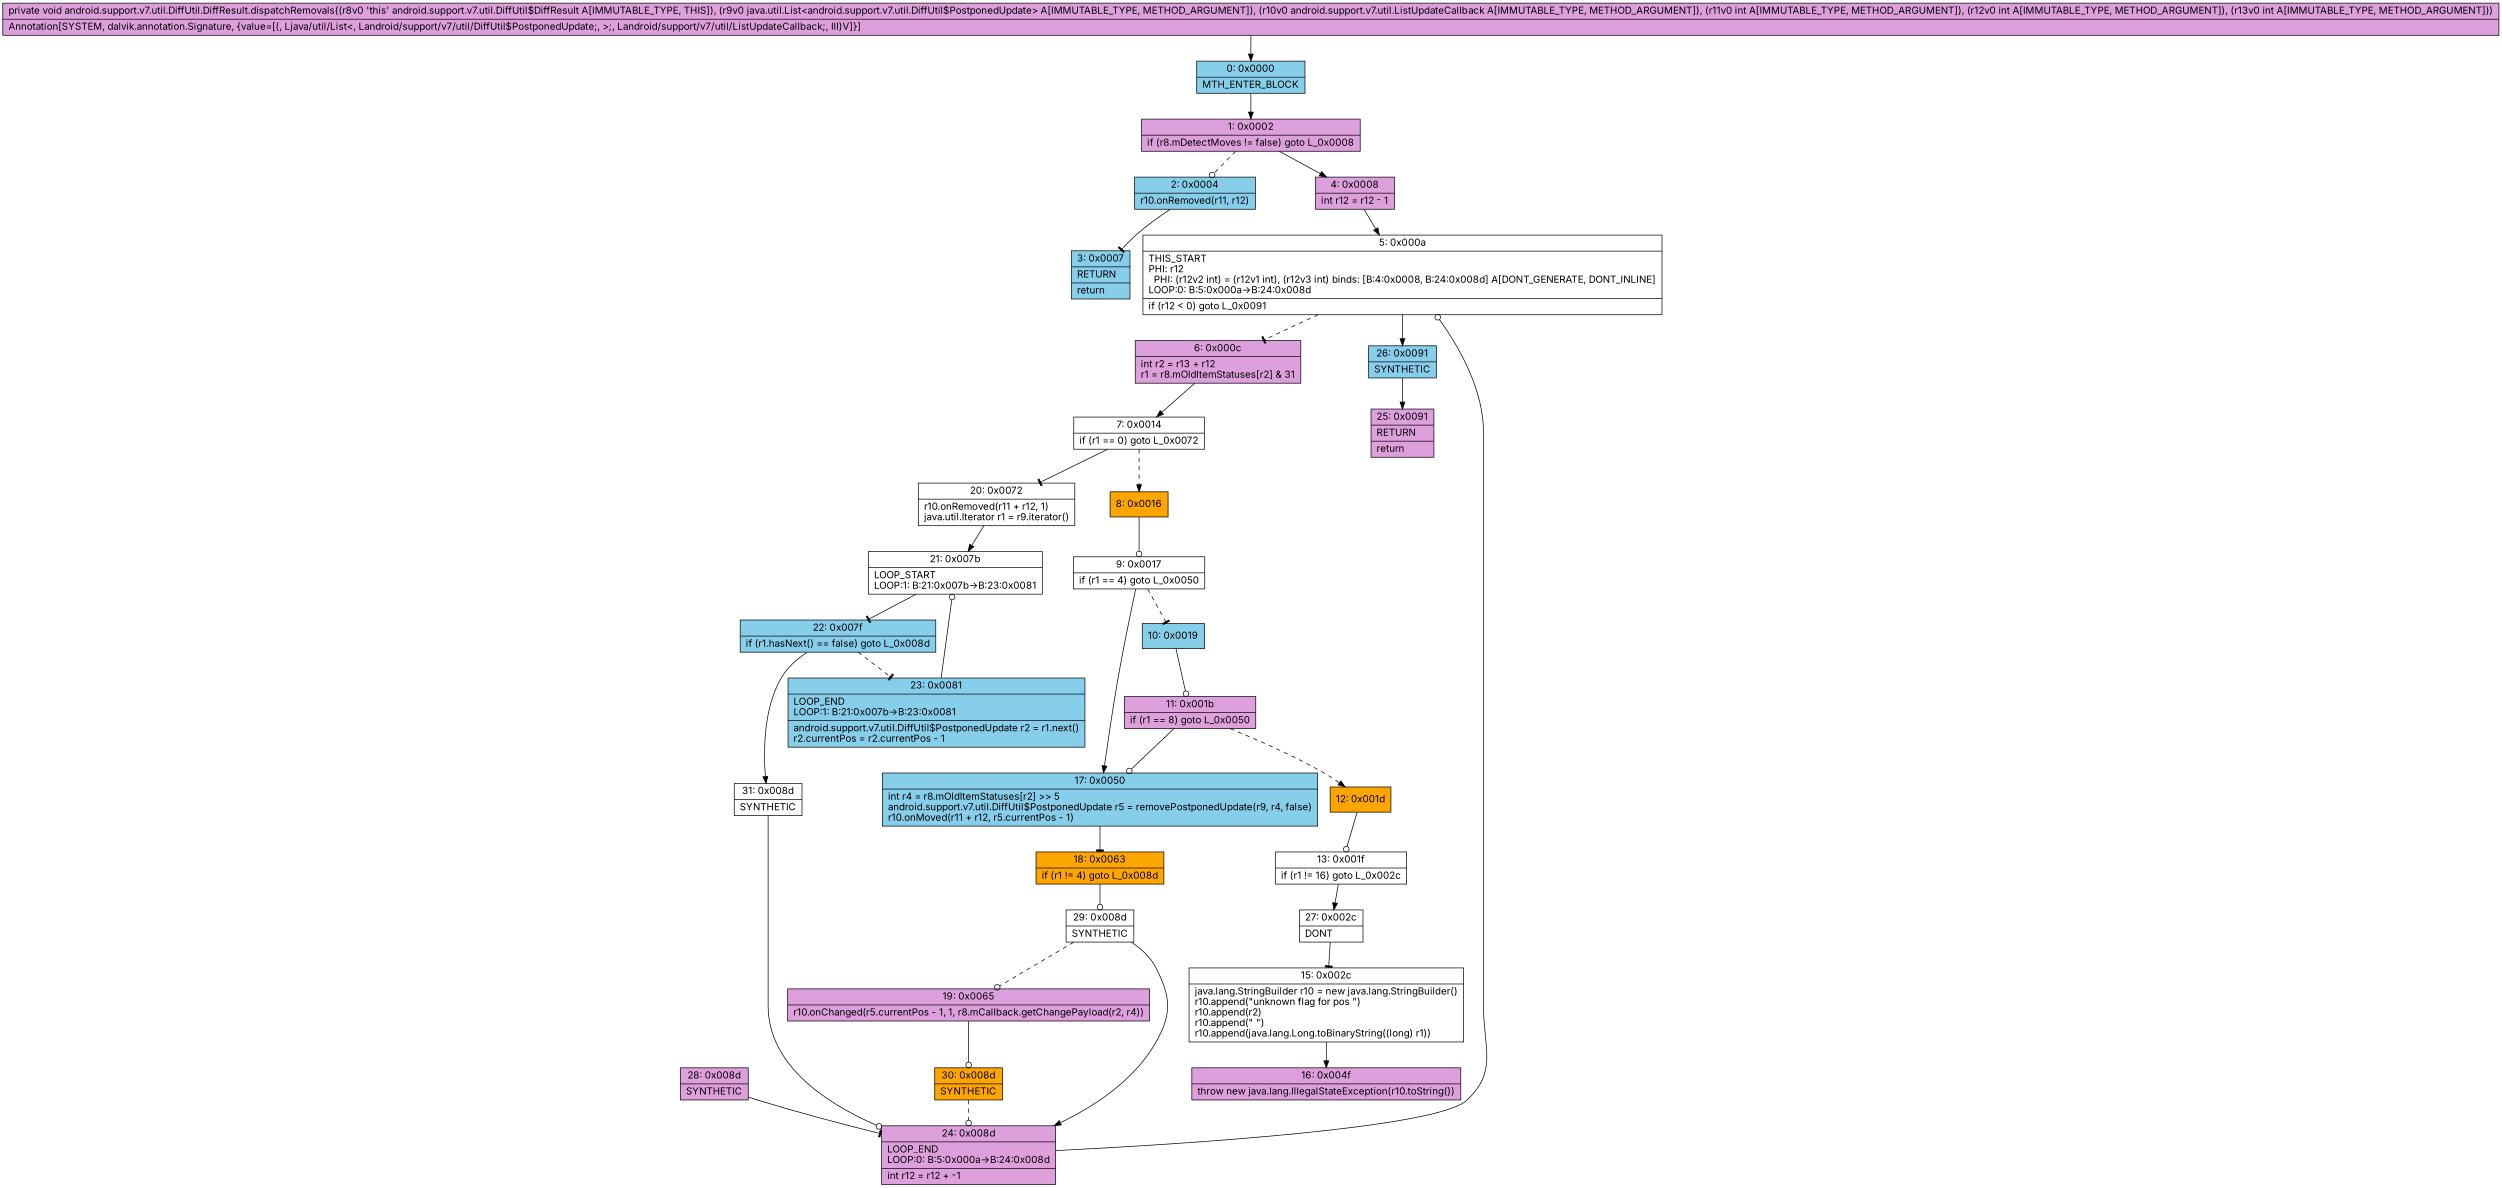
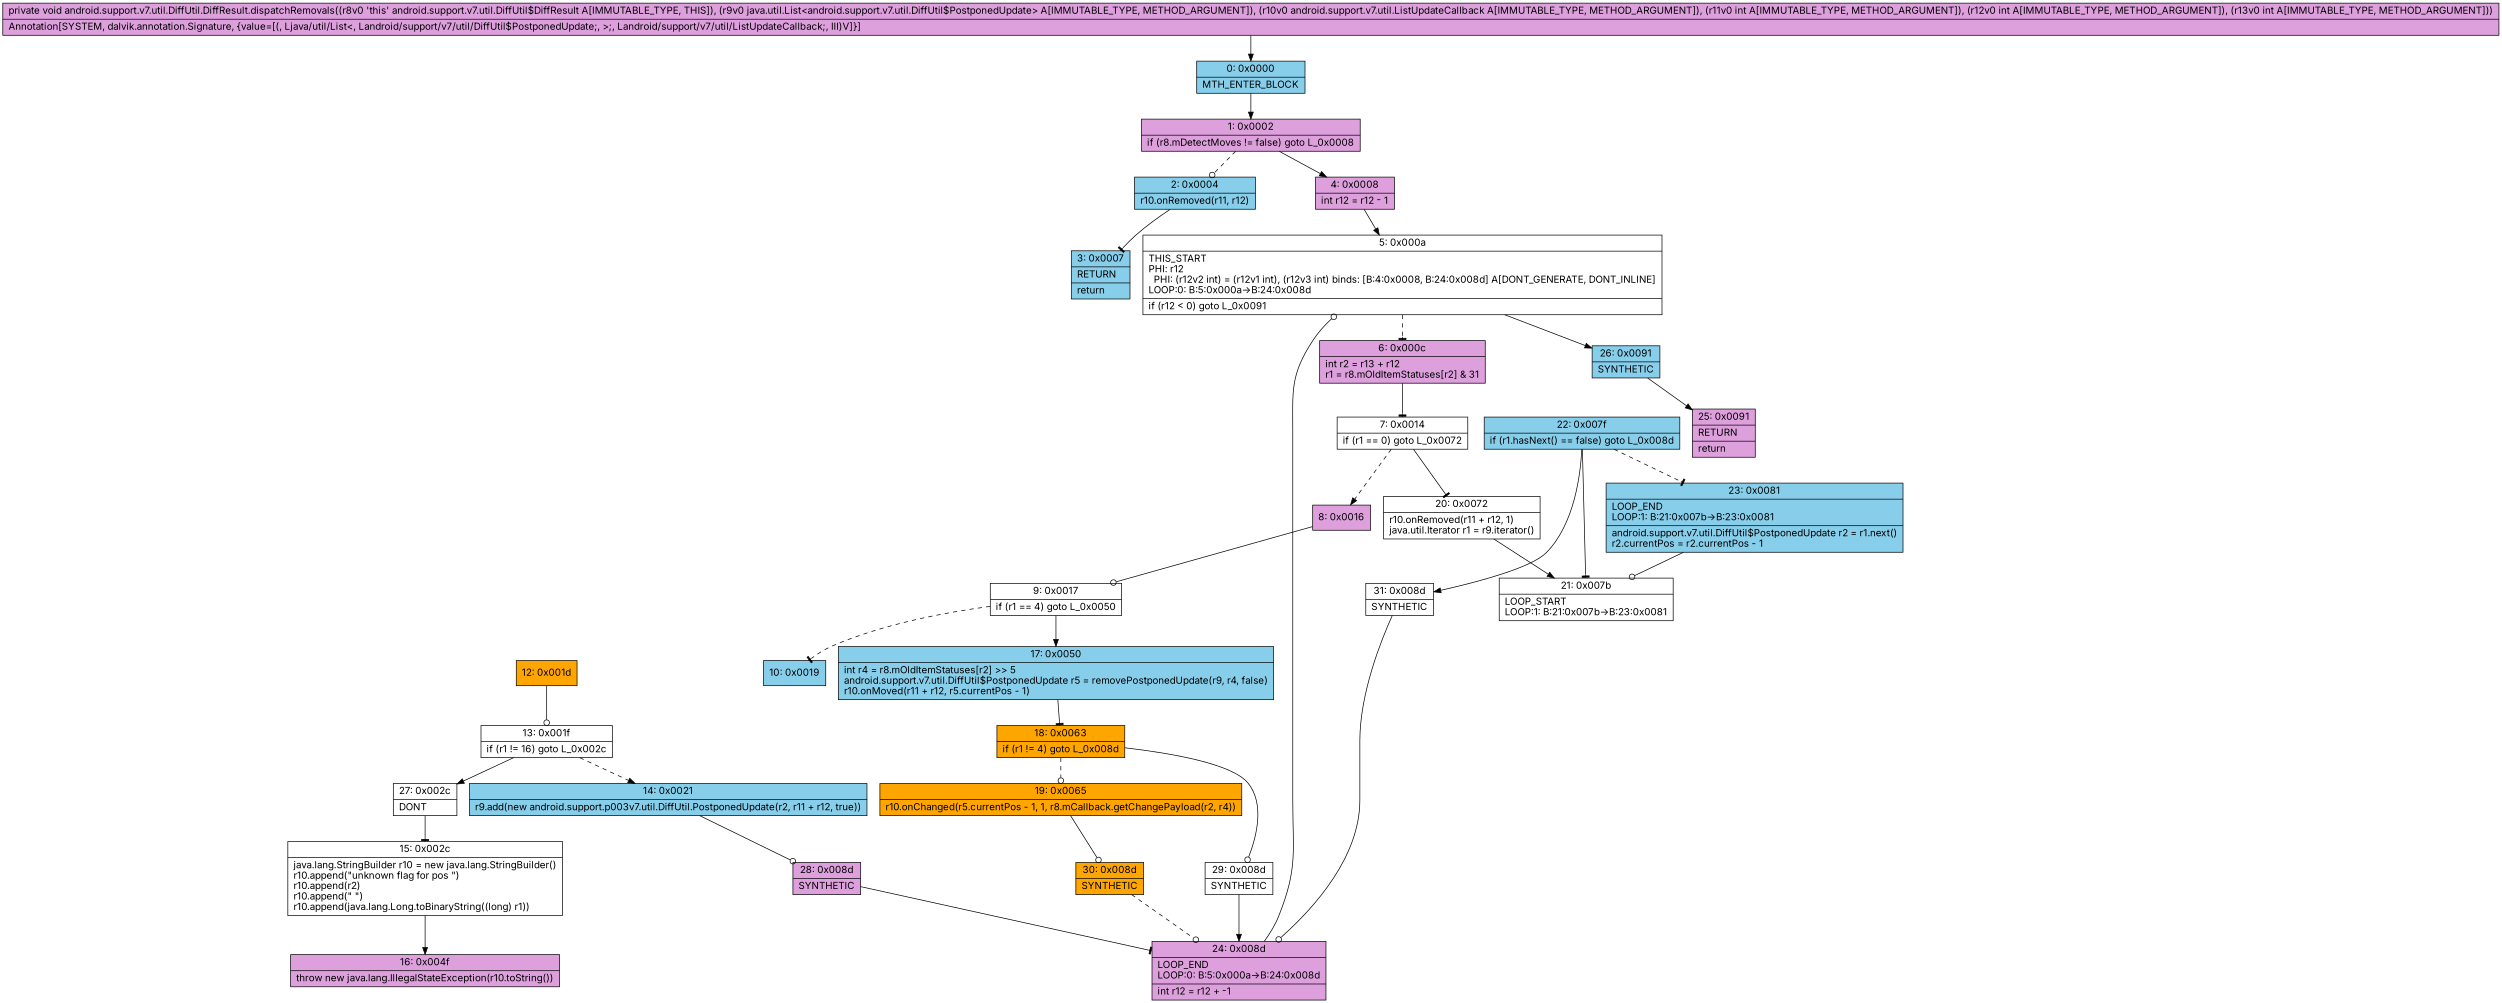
  digraph {
    fontname=Inter
    node [fillcolor=plum fontname=Inter shape=record style=filled]
    edge [arrowhead=normal fontname=Inter]
    n1 [fillcolor=skyblue label="{0\:\ 0x0000|MTH_ENTER_BLOCK\l}"]
    n2 [label="{1\:\ 0x0002|if (r8.mDetectMoves != false) goto L_0x0008\l}"]
    n3 [fillcolor=skyblue label="{2\:\ 0x0004|r10.onRemoved(r11, r12)\l}"]
    n4 [label="{4\:\ 0x0008|int r12 = r12 \- 1\l}"]
    n5 [fillcolor=skyblue label="{3\:\ 0x0007|RETURN\l|return\l}"]
    n6 [fillcolor=white label="{5\:\ 0x000a|THIS_START\lPHI: r12 \l  PHI: (r12v2 int) = (r12v1 int), (r12v3 int) binds: [B:4:0x0008, B:24:0x008d] A[DONT_GENERATE, DONT_INLINE]\lLOOP:0: B:5:0x000a\-\>B:24:0x008d\l|if (r12 \< 0) goto L_0x0091\l}"]
    n7 [label="{6\:\ 0x000c|int r2 = r13 + r12\lr1 = r8.mOldItemStatuses[r2] & 31\l}"]
    n8 [fillcolor=skyblue label="{26\:\ 0x0091|SYNTHETIC\l}"]
    n9 [fillcolor=white label="{7\:\ 0x0014|if (r1 == 0) goto L_0x0072\l}"]
    n10 [label="{25\:\ 0x0091|RETURN\l|return\l}"]
-   n11 [fillcolor=orange label="{8\:\ 0x0016}"]
+   n11 [label="{8\:\ 0x0016}"]
    n12 [fillcolor=white label="{20\:\ 0x0072|r10.onRemoved(r11 + r12, 1)\ljava.util.Iterator r1 = r9.iterator()\l}"]
    n13 [fillcolor=white label="{9\:\ 0x0017|if (r1 == 4) goto L_0x0050\l}"]
    n14 [fillcolor=white label="{21\:\ 0x007b|LOOP_START\lLOOP:1: B:21:0x007b\-\>B:23:0x0081\l}"]
    n15 [fillcolor=skyblue label="{10\:\ 0x0019}"]
    n16 [fillcolor=skyblue label="{17\:\ 0x0050|int r4 = r8.mOldItemStatuses[r2] \>\> 5\landroid.support.v7.util.DiffUtil$PostponedUpdate r5 = removePostponedUpdate(r9, r4, false)\lr10.onMoved(r11 + r12, r5.currentPos \- 1)\l}"]
-   n17 [label="{11\:\ 0x001b|if (r1 == 8) goto L_0x0050\l}"]
    n18 [fillcolor=orange label="{18\:\ 0x0063|if (r1 != 4) goto L_0x008d\l}"]
    n19 [fillcolor=orange label="{12\:\ 0x001d}"]
    n20 [fillcolor=white label="{13\:\ 0x001f|if (r1 != 16) goto L_0x002c\l}"]
+   n21 [fillcolor=skyblue label="{14\:\ 0x0021|r9.add(new android.support.p003v7.util.DiffUtil.PostponedUpdate(r2, r11 + r12, true))\l}"]
    n22 [fillcolor=white label="{27\:\ 0x002c|DONT\l}"]
    n23 [label="{28\:\ 0x008d|SYNTHETIC\l}"]
    n24 [fillcolor=white label="{15\:\ 0x002c|java.lang.StringBuilder r10 = new java.lang.StringBuilder()\lr10.append(\"unknown flag for pos \")\lr10.append(r2)\lr10.append(\" \")\lr10.append(java.lang.Long.toBinaryString((long) r1))\l}"]
    n25 [label="{24\:\ 0x008d|LOOP_END\lLOOP:0: B:5:0x000a\-\>B:24:0x008d\l|int r12 = r12 + \-1\l}"]
    n26 [label="{16\:\ 0x004f|throw new java.lang.IllegalStateException(r10.toString())\l}"]
-   n27 [label="{19\:\ 0x0065|r10.onChanged(r5.currentPos \- 1, 1, r8.mCallback.getChangePayload(r2, r4))\l}"]
+   n27 [fillcolor=orange label="{19\:\ 0x0065|r10.onChanged(r5.currentPos \- 1, 1, r8.mCallback.getChangePayload(r2, r4))\l}"]
    n28 [fillcolor=white label="{29\:\ 0x008d|SYNTHETIC\l}"]
    n29 [fillcolor=orange label="{30\:\ 0x008d|SYNTHETIC\l}"]
    n30 [fillcolor=skyblue label="{22\:\ 0x007f|if (r1.hasNext() == false) goto L_0x008d\l}"]
    n31 [fillcolor=skyblue label="{23\:\ 0x0081|LOOP_END\lLOOP:1: B:21:0x007b\-\>B:23:0x0081\l|android.support.v7.util.DiffUtil$PostponedUpdate r2 = r1.next()\lr2.currentPos = r2.currentPos \- 1\l}"]
    n32 [fillcolor=white label="{31\:\ 0x008d|SYNTHETIC\l}"]
    n33 [label="{private void android.support.v7.util.DiffUtil.DiffResult.dispatchRemovals((r8v0 'this' android.support.v7.util.DiffUtil$DiffResult A[IMMUTABLE_TYPE, THIS]), (r9v0 java.util.List\<android.support.v7.util.DiffUtil$PostponedUpdate\> A[IMMUTABLE_TYPE, METHOD_ARGUMENT]), (r10v0 android.support.v7.util.ListUpdateCallback A[IMMUTABLE_TYPE, METHOD_ARGUMENT]), (r11v0 int A[IMMUTABLE_TYPE, METHOD_ARGUMENT]), (r12v0 int A[IMMUTABLE_TYPE, METHOD_ARGUMENT]), (r13v0 int A[IMMUTABLE_TYPE, METHOD_ARGUMENT]))  | Annotation[SYSTEM, dalvik.annotation.Signature, \{value=[(, Ljava\/util\/List\<, Landroid\/support\/v7\/util\/DiffUtil$PostponedUpdate;, \>;, Landroid\/support\/v7\/util\/ListUpdateCallback;, III)V]\}]\l}"]
    n1 -> n2
    n2 -> n3 [arrowhead=odot style=dashed]
    n2 -> n4
    n3 -> n5 [arrowhead=tee]
    n4 -> n6
    n6 -> n7 [arrowhead=tee style=dashed]
    n6 -> n8
-   n7 -> n9
+   n7 -> n9 [arrowhead=tee]
    n8 -> n10
    n9 -> n11 [style=dashed]
    n9 -> n12 [arrowhead=tee]
    n11 -> n13 [arrowhead=odot]
    n12 -> n14
    n13 -> n15 [arrowhead=tee style=dashed]
    n13 -> n16
-   n14 -> n30 [arrowhead=tee]
-   n15 -> n17 [arrowhead=odot]
+   n30 -> n14 [arrowhead=tee]
    n16 -> n18 [arrowhead=tee]
-   n17 -> n16 [arrowhead=odot]
-   n17 -> n19 [style=dashed]
-   n28 -> n27 [arrowhead=odot style=dashed]
+   n18 -> n27 [arrowhead=odot style=dashed]
    n18 -> n28 [arrowhead=odot]
    n19 -> n20 [arrowhead=odot]
+   n20 -> n21 [style=dashed]
    n20 -> n22
+   n21 -> n23 [arrowhead=odot]
    n22 -> n24 [arrowhead=tee]
    n23 -> n25 [arrowhead=tee]
    n24 -> n26
    n25 -> n6 [arrowhead=odot]
    n27 -> n29 [arrowhead=odot]
    n28 -> n25
    n29 -> n25 [arrowhead=odot style=dashed]
    n30 -> n31 [arrowhead=tee style=dashed]
    n30 -> n32
    n31 -> n14 [arrowhead=odot]
    n32 -> n25 [arrowhead=odot]
    n33 -> n1
  }
